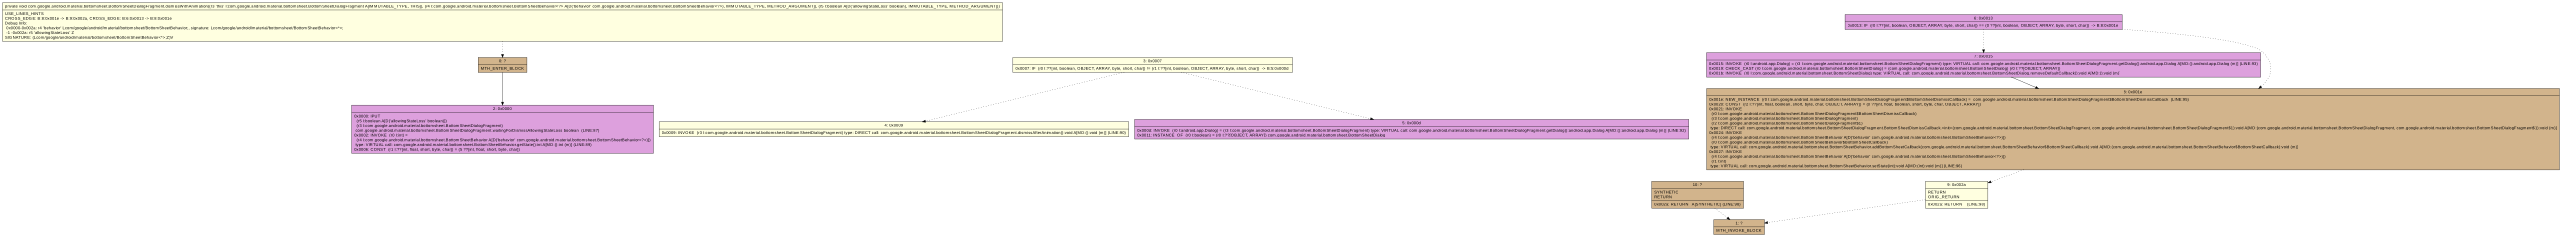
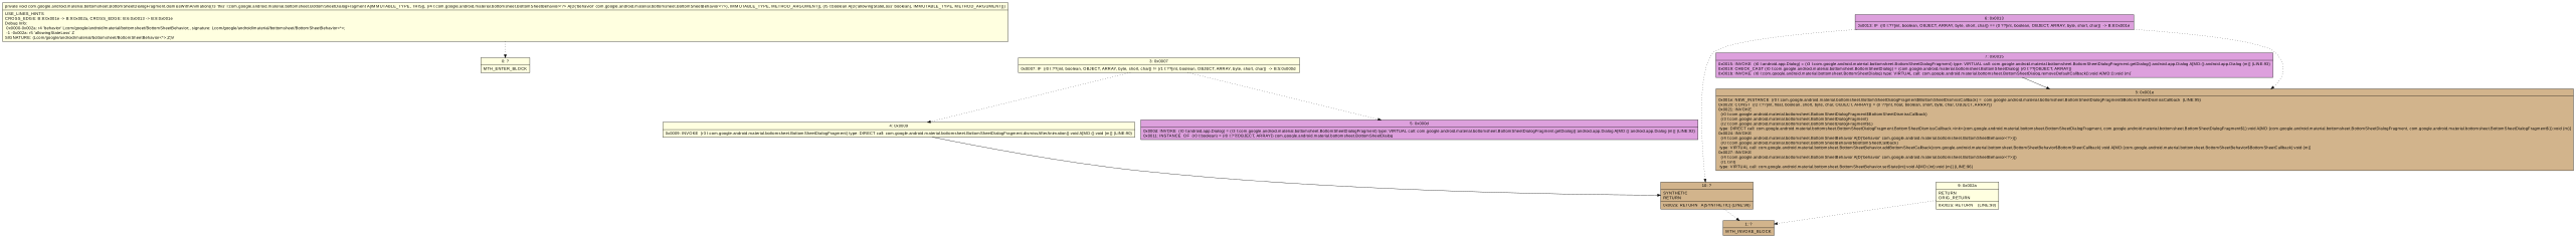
  digraph {
    fontname="Liberation Sans"
    node [fillcolor=tan fontname="Liberation Sans" shape=record style=filled]
    edge [fontname="Liberation Sans" style=dotted]
-   n1 [label="{0\:\ ?|MTH_ENTER_BLOCK\l}"]
-   n2 [fillcolor=plum label="{2\:\ 0x0000|0x0000: IPUT  \l  (r5 I:boolean A[D('allowingStateLoss' boolean)])\l  (r3 I:com.google.android.material.bottomsheet.BottomSheetDialogFragment)\l com.google.android.material.bottomsheet.BottomSheetDialogFragment.waitingForDismissAllowingStateLoss boolean  (LINE:87)\l0x0002: INVOKE  (r0 I:int) = \l  (r4 I:com.google.android.material.bottomsheet.BottomSheetBehavior A[D('behavior' com.google.android.material.bottomsheet.BottomSheetBehavior\<?\>)])\l type: VIRTUAL call: com.google.android.material.bottomsheet.BottomSheetBehavior.getState():int A[MD:():int (m)] (LINE:89)\l0x0006: CONST  (r1 I:??[int, float, short, byte, char]) = (5 ??[int, float, short, byte, char]) \l}"]
+   n1 [fillcolor=lightyellow label="{0\:\ ?|MTH_ENTER_BLOCK\l}"]
    n3 [fillcolor=lightyellow label="{3\:\ 0x0007|0x0007: IF  (r0 I:??[int, boolean, OBJECT, ARRAY, byte, short, char]) != (r1 I:??[int, boolean, OBJECT, ARRAY, byte, short, char])  \-\> B:5:0x000d \l}"]
    n4 [fillcolor=lightyellow label="{4\:\ 0x0009|0x0009: INVOKE  (r3 I:com.google.android.material.bottomsheet.BottomSheetDialogFragment) type: DIRECT call: com.google.android.material.bottomsheet.BottomSheetDialogFragment.dismissAfterAnimation():void A[MD:():void (m)] (LINE:90)\l}"]
    n5 [fillcolor=plum label="{5\:\ 0x000d|0x000d: INVOKE  (r0 I:android.app.Dialog) = (r3 I:com.google.android.material.bottomsheet.BottomSheetDialogFragment) type: VIRTUAL call: com.google.android.material.bottomsheet.BottomSheetDialogFragment.getDialog():android.app.Dialog A[MD:():android.app.Dialog (m)] (LINE:92)\l0x0011: INSTANCE_OF  (r0 I:boolean) = (r0 I:??[OBJECT, ARRAY]) com.google.android.material.bottomsheet.BottomSheetDialog \l}"]
    n6 [label="{10\:\ ?|SYNTHETIC\lRETURN\l|0x002a: RETURN   A[SYNTHETIC] (LINE:98)\l}"]
    n7 [label="{1\:\ ?|MTH_INVOKE_BLOCK\l}"]
    n8 [fillcolor=plum label="{6\:\ 0x0013|0x0013: IF  (r0 I:??[int, boolean, OBJECT, ARRAY, byte, short, char]) == (0 ??[int, boolean, OBJECT, ARRAY, byte, short, char])  \-\> B:8:0x001e \l}"]
    n9 [fillcolor=plum label="{7\:\ 0x0015|0x0015: INVOKE  (r0 I:android.app.Dialog) = (r3 I:com.google.android.material.bottomsheet.BottomSheetDialogFragment) type: VIRTUAL call: com.google.android.material.bottomsheet.BottomSheetDialogFragment.getDialog():android.app.Dialog A[MD:():android.app.Dialog (m)] (LINE:93)\l0x0019: CHECK_CAST (r0 I:com.google.android.material.bottomsheet.BottomSheetDialog) = (com.google.android.material.bottomsheet.BottomSheetDialog) (r0 I:??[OBJECT, ARRAY]) \l0x001b: INVOKE  (r0 I:com.google.android.material.bottomsheet.BottomSheetDialog) type: VIRTUAL call: com.google.android.material.bottomsheet.BottomSheetDialog.removeDefaultCallback():void A[MD:():void (m)]\l}"]
    n10 [label="{8\:\ 0x001e|0x001e: NEW_INSTANCE  (r0 I:com.google.android.material.bottomsheet.BottomSheetDialogFragment$BottomSheetDismissCallback) =  com.google.android.material.bottomsheet.BottomSheetDialogFragment$BottomSheetDismissCallback  (LINE:95)\l0x0020: CONST  (r2 I:??[int, float, boolean, short, byte, char, OBJECT, ARRAY]) = (0 ??[int, float, boolean, short, byte, char, OBJECT, ARRAY]) \l0x0021: INVOKE  \l  (r0 I:com.google.android.material.bottomsheet.BottomSheetDialogFragment$BottomSheetDismissCallback)\l  (r3 I:com.google.android.material.bottomsheet.BottomSheetDialogFragment)\l  (r2 I:com.google.android.material.bottomsheet.BottomSheetDialogFragment$1)\l type: DIRECT call: com.google.android.material.bottomsheet.BottomSheetDialogFragment.BottomSheetDismissCallback.\<init\>(com.google.android.material.bottomsheet.BottomSheetDialogFragment, com.google.android.material.bottomsheet.BottomSheetDialogFragment$1):void A[MD:(com.google.android.material.bottomsheet.BottomSheetDialogFragment, com.google.android.material.bottomsheet.BottomSheetDialogFragment$1):void (m)]\l0x0024: INVOKE  \l  (r4 I:com.google.android.material.bottomsheet.BottomSheetBehavior A[D('behavior' com.google.android.material.bottomsheet.BottomSheetBehavior\<?\>)])\l  (r0 I:com.google.android.material.bottomsheet.BottomSheetBehavior$BottomSheetCallback)\l type: VIRTUAL call: com.google.android.material.bottomsheet.BottomSheetBehavior.addBottomSheetCallback(com.google.android.material.bottomsheet.BottomSheetBehavior$BottomSheetCallback):void A[MD:(com.google.android.material.bottomsheet.BottomSheetBehavior$BottomSheetCallback):void (m)]\l0x0027: INVOKE  \l  (r4 I:com.google.android.material.bottomsheet.BottomSheetBehavior A[D('behavior' com.google.android.material.bottomsheet.BottomSheetBehavior\<?\>)])\l  (r1 I:int)\l type: VIRTUAL call: com.google.android.material.bottomsheet.BottomSheetBehavior.setState(int):void A[MD:(int):void (m)] (LINE:96)\l}"]
    n11 [fillcolor=lightyellow label="{9\:\ 0x002a|RETURN\lORIG_RETURN\l|8x002a: RETURN    (LINE:98)\l}"]
    n12 [fillcolor=lightyellow label="{private void com.google.android.material.bottomsheet.BottomSheetDialogFragment.dismissWithAnimation((r3 'this' I:com.google.android.material.bottomsheet.BottomSheetDialogFragment A[IMMUTABLE_TYPE, THIS]), (r4 I:com.google.android.material.bottomsheet.BottomSheetBehavior\<?\> A[D('behavior' com.google.android.material.bottomsheet.BottomSheetBehavior\<?\>), IMMUTABLE_TYPE, METHOD_ARGUMENT]), (r5 I:boolean A[D('allowingStateLoss' boolean), IMMUTABLE_TYPE, METHOD_ARGUMENT]))  | USE_LINES_HINTS\lCROSS_EDGE: B:8:0x001e \-\> B:9:0x002a, CROSS_EDGE: B:6:0x0013 \-\> B:8:0x001e\lDebug Info:\l  0x0000\-0x002a: r4 'behavior' Lcom\/google\/android\/material\/bottomsheet\/BottomSheetBehavior;, signature: Lcom\/google\/android\/material\/bottomsheet\/BottomSheetBehavior\<*\>;\l  \-1 \-0x002a: r5 'allowingStateLoss' Z\lSIGNATURE: (Lcom\/google\/android\/material\/bottomsheet\/BottomSheetBehavior\<*\>;Z)V\l}"]
-   n1 -> n2 [style=solid]
    n3 -> n4
    n3 -> n5
+   n4 -> n6 [style=solid]
    n6 -> n7
-   n8 -> n9
+   n8 -> n6
    n8 -> n10
    n9 -> n10 [style=solid]
-   n10 -> n11
    n11 -> n7
    n12 -> n1
  }
